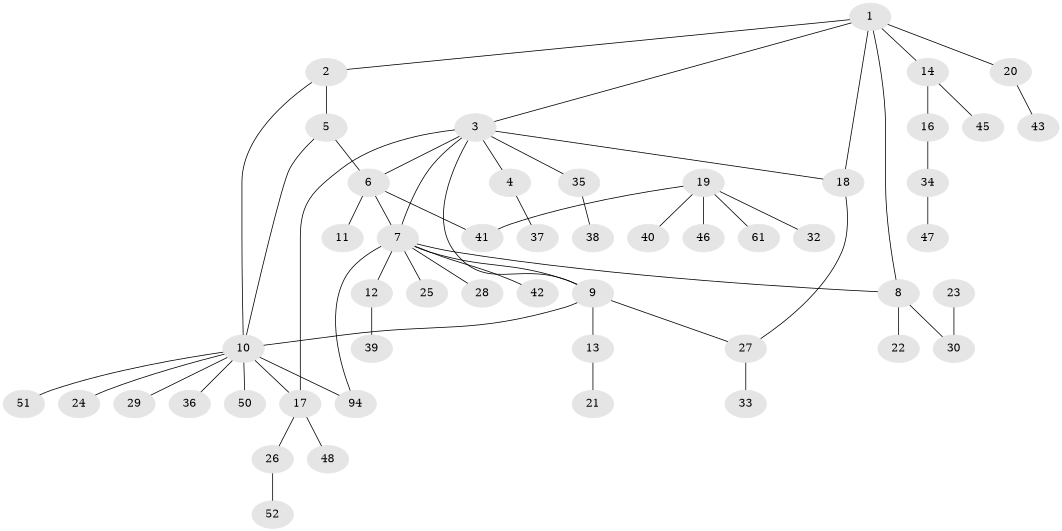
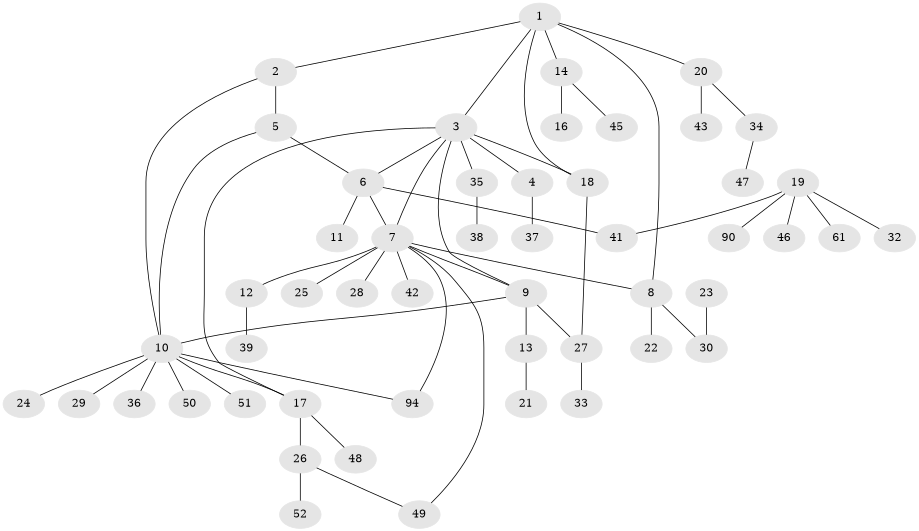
  graph {
    node [color=gray90 style=filled]
    1
    2
    3
    8
    14
    18
    20
    5
    10
    4
    6
    7
    9
    17
    35
    22
    30
    16
    45
    27
    43
    n22 [label=94]
    24
    29
    36
    50
    51
    37
    11
    41
    12
    25
    28
    42
+   49
    13
    26
    48
    38
    39
    19
    n42 [label=61]
    32
-   40
+   40 [label=90]
    46
    21
    33
    34
    23
    47
    52
    1 -- 2
    1 -- 3
    1 -- 8
    1 -- 14
    1 -- 18
    1 -- 20
    2 -- 5
    2 -- 10
    3 -- 18
    3 -- 4
    3 -- 6
    3 -- 7
    3 -- 9
    3 -- 17
    3 -- 35
    8 -- 22
    8 -- 30
    14 -- 16
    14 -- 45
    18 -- 27
    20 -- 43
    5 -- 10
    5 -- 6
    10 -- 17
    10 -- n22
    10 -- 24
    10 -- 29
    10 -- 36
    10 -- 50
    10 -- 51
    4 -- 37
    6 -- 7
    6 -- 11
    6 -- 41
    7 -- 8
    7 -- 9
    7 -- n22
    7 -- 12
    7 -- 25
    7 -- 28
    7 -- 42
+   7 -- 49
    9 -- 10
    9 -- 27
    9 -- 13
    17 -- 26
    17 -- 48
    35 -- 38
-   16 -- 34
+   20 -- 34
    27 -- 33
    12 -- 39
    13 -- 21
+   26 -- 49
    26 -- 52
    19 -- 41
    19 -- n42
    19 -- 32
    19 -- 40
    19 -- 46
    34 -- 47
    23 -- 30
  }
